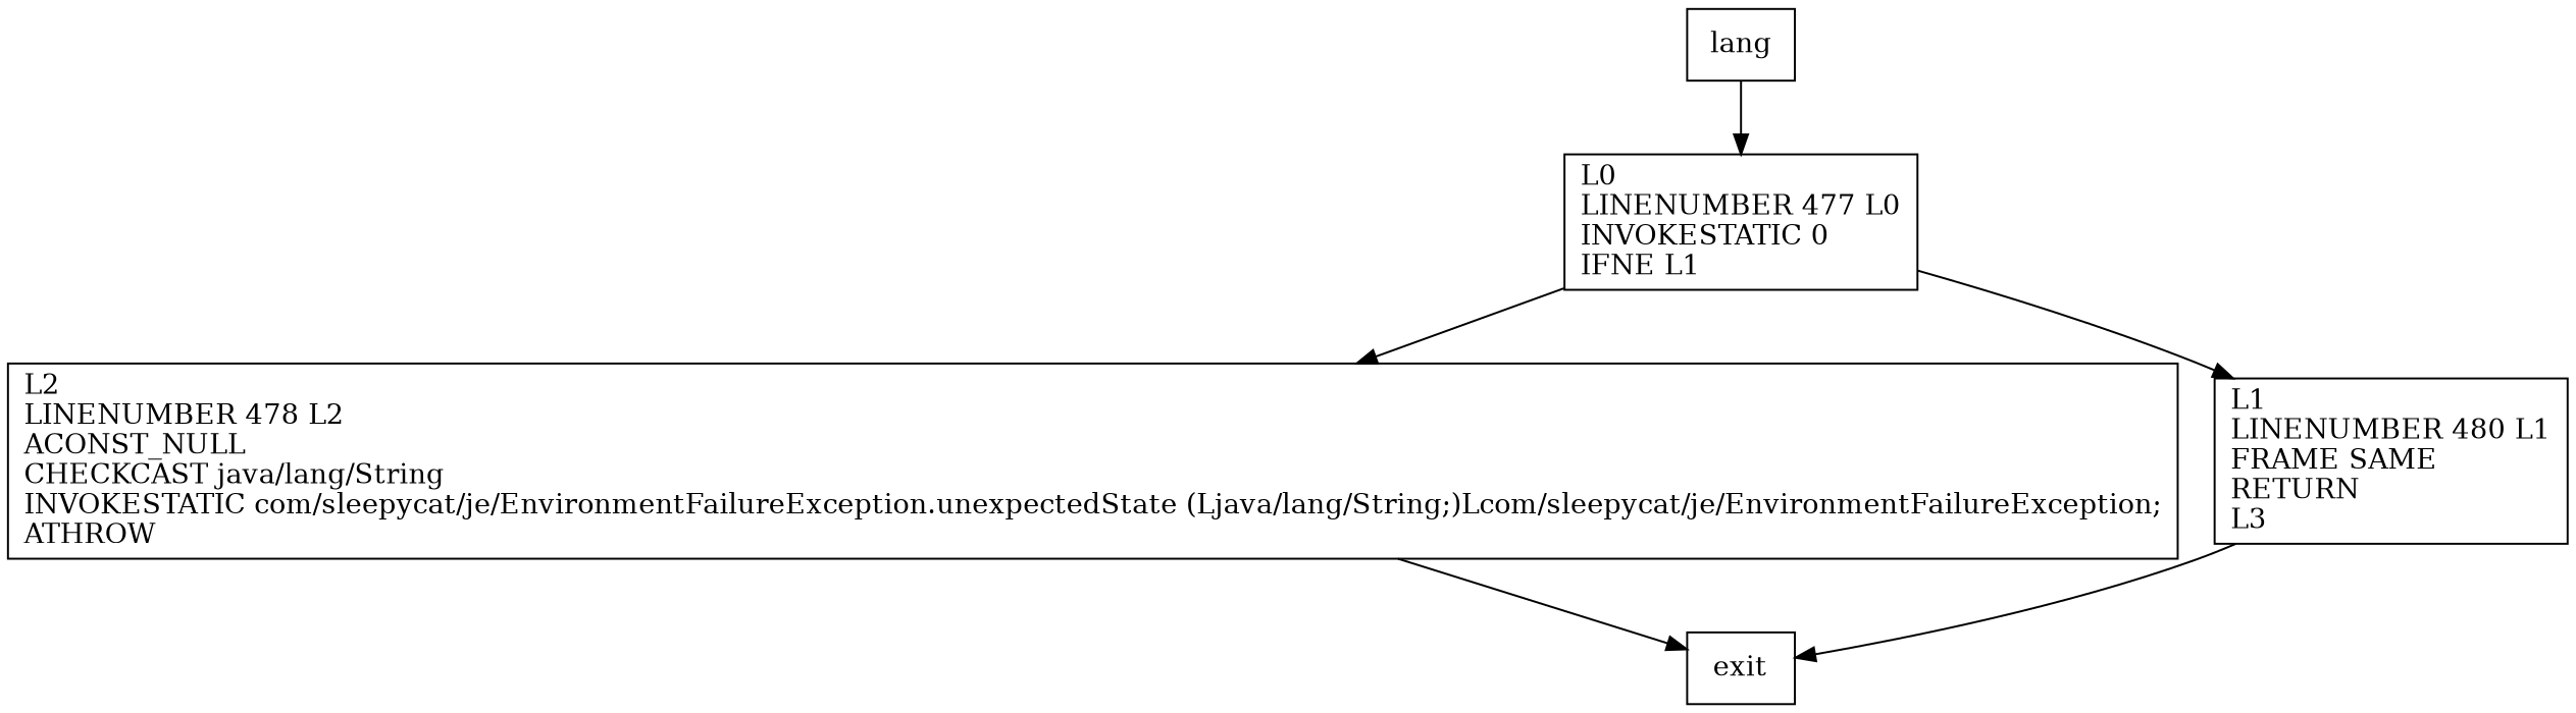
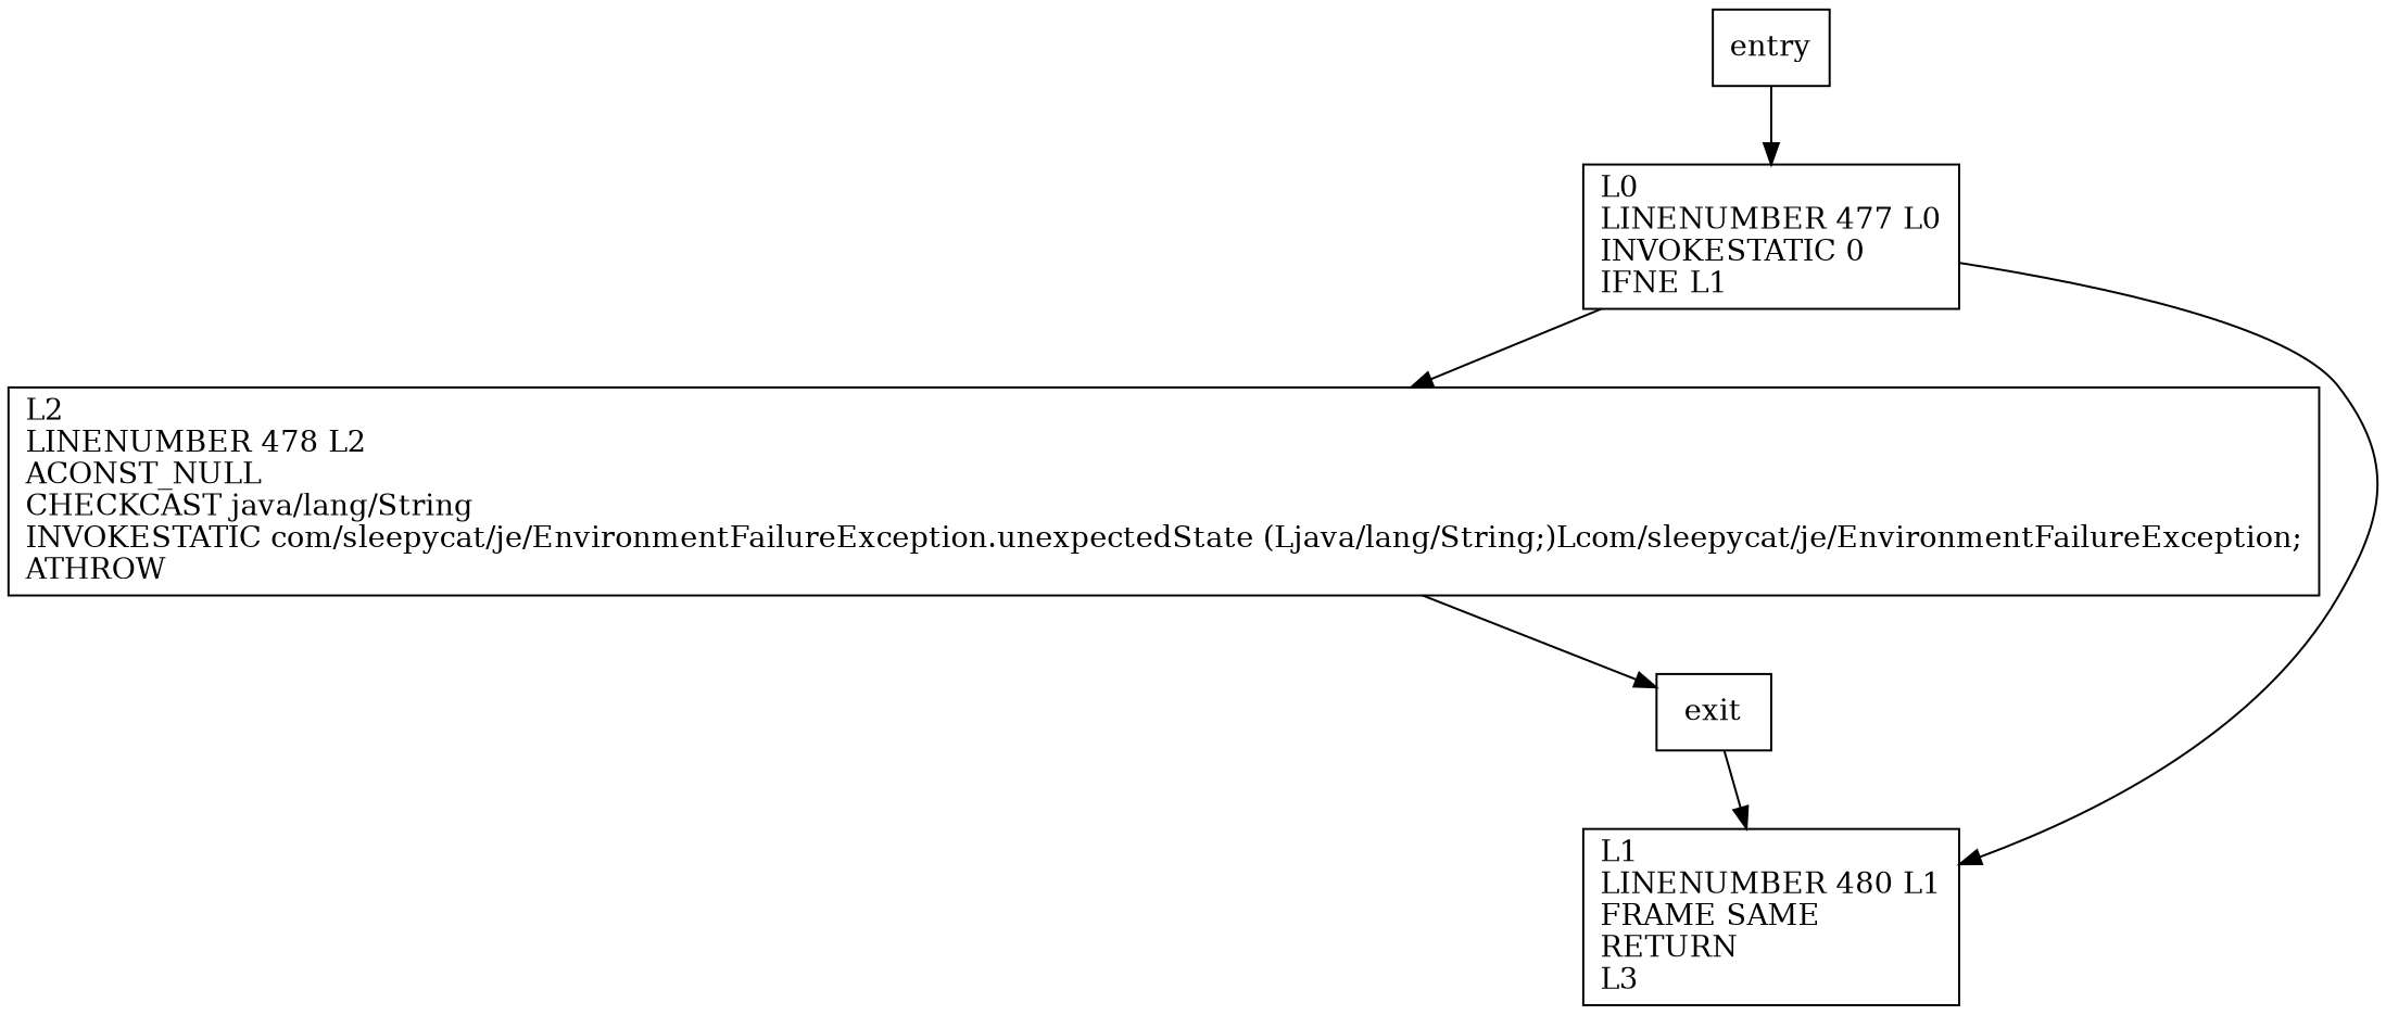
  digraph {
    node [shape=record]
    n1 [label="L0\lLINENUMBER 477 L0\lINVOKESTATIC 0\lIFNE L1\l"]
    n2 [label="L2\lLINENUMBER 478 L2\lACONST_NULL\lCHECKCAST java/lang/String\lINVOKESTATIC com/sleepycat/je/EnvironmentFailureException.unexpectedState (Ljava/lang/String;)Lcom/sleepycat/je/EnvironmentFailureException;\lATHROW\l"]
    n3 [label="L1\lLINENUMBER 480 L1\lFRAME SAME\lRETURN\lL3\l"]
    exit
-   entry [label=lang]
+   entry
    n1 -> n2
    n1 -> n3
    n2 -> exit
-   n3 -> exit
+   exit -> n3
    entry -> n1
  }
